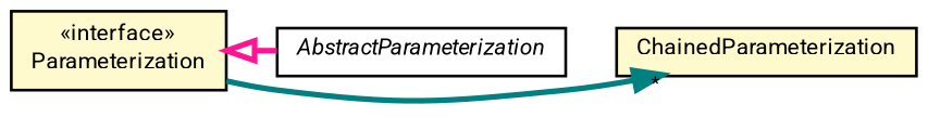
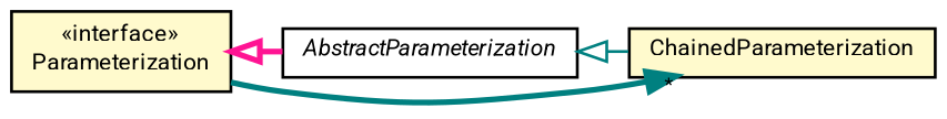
  digraph {
    nodesep=0.15
    rankdir=LR
    ranksep=0.25
    node [fontcolor=black fontname=Roboto fontsize=8 margin=0 shape=plaintext]
    edge [arrowtail=empty color=teal dir=back fontname=Roboto fontsize=7 labelfontname=Roboto labelfontsize=7 style=bold]
    n1 [height=0 label=<<table title="de.lmu.ifi.dbs.elki.utilities.optionhandling.parameterization.Parameterization" border="0" cellborder="1" cellspacing="0" cellpadding="2" bgcolor="LemonChiffon" href="Parameterization.html" target="_parent"> 		<tr><td><table border="0" cellspacing="0" cellpadding="1"> 		<tr><td align="center" balign="center"> &#171;interface&#187; </td></tr> 		<tr><td align="center" balign="center"> <font face="Roboto">Parameterization</font> </td></tr> 		</table></td></tr> 		</table>> width=0]
    n2 [height=0 label=<<table title="de.lmu.ifi.dbs.elki.utilities.optionhandling.parameterization.AbstractParameterization" border="0" cellborder="1" cellspacing="0" cellpadding="2" href="AbstractParameterization.html" target="_parent"> 		<tr><td><table border="0" cellspacing="0" cellpadding="1"> 		<tr><td align="center" balign="center"> <font face="Roboto"><i>AbstractParameterization</i></font> </td></tr> 		</table></td></tr> 		</table>> width=0]
    n3 [height=0 label=<<table title="de.lmu.ifi.dbs.elki.utilities.optionhandling.parameterization.ChainedParameterization" border="0" cellborder="1" cellspacing="0" cellpadding="2" bgcolor="lemonChiffon" href="ChainedParameterization.html" target="_parent"> 		<tr><td><table border="0" cellspacing="0" cellpadding="1"> 		<tr><td align="center" balign="center"> <font face="Roboto">ChainedParameterization</font> </td></tr> 		</table></td></tr> 		</table>> width=0]
    n1 -> n2 [color=deeppink weight=9]
    n1 -> n3 [arrowhead=normal headlabel="*" weight=1 arrowtail="" dir=""]
+   n2 -> n3 [style=solid weight=10]
  }
